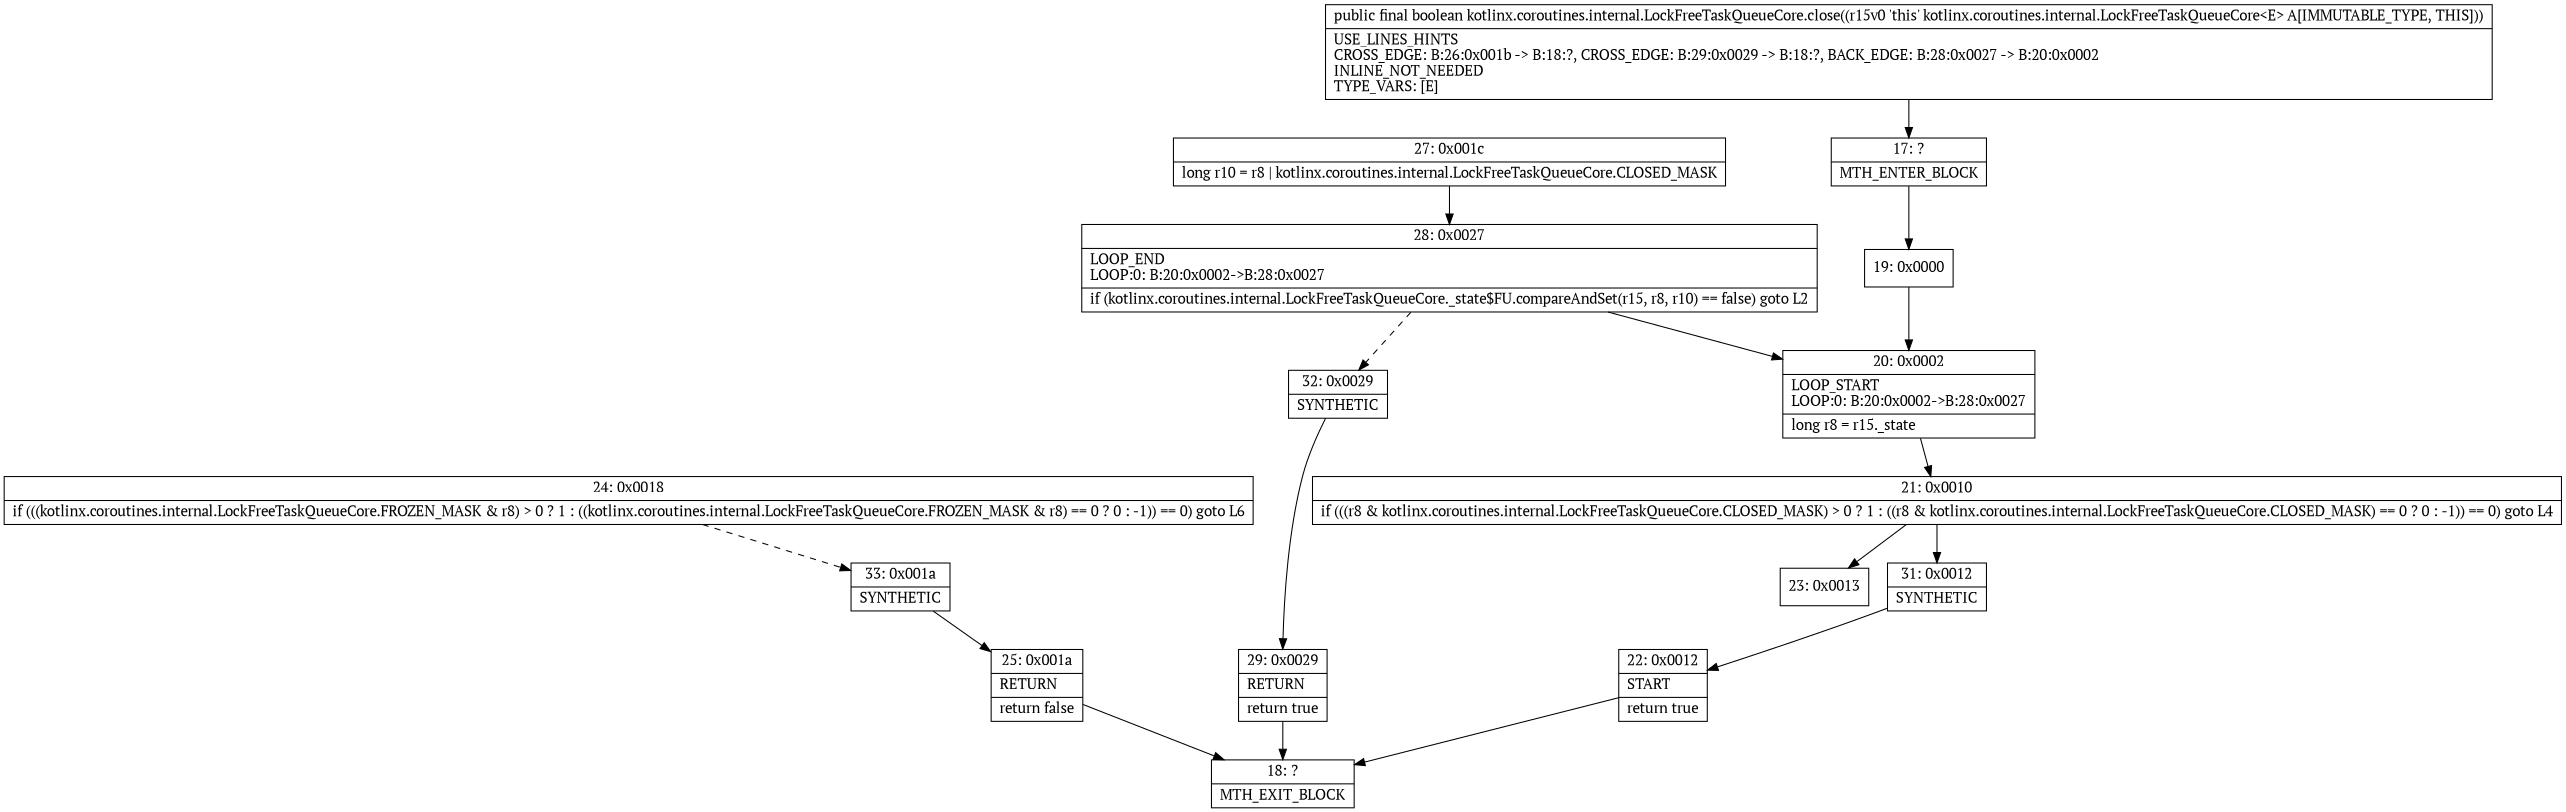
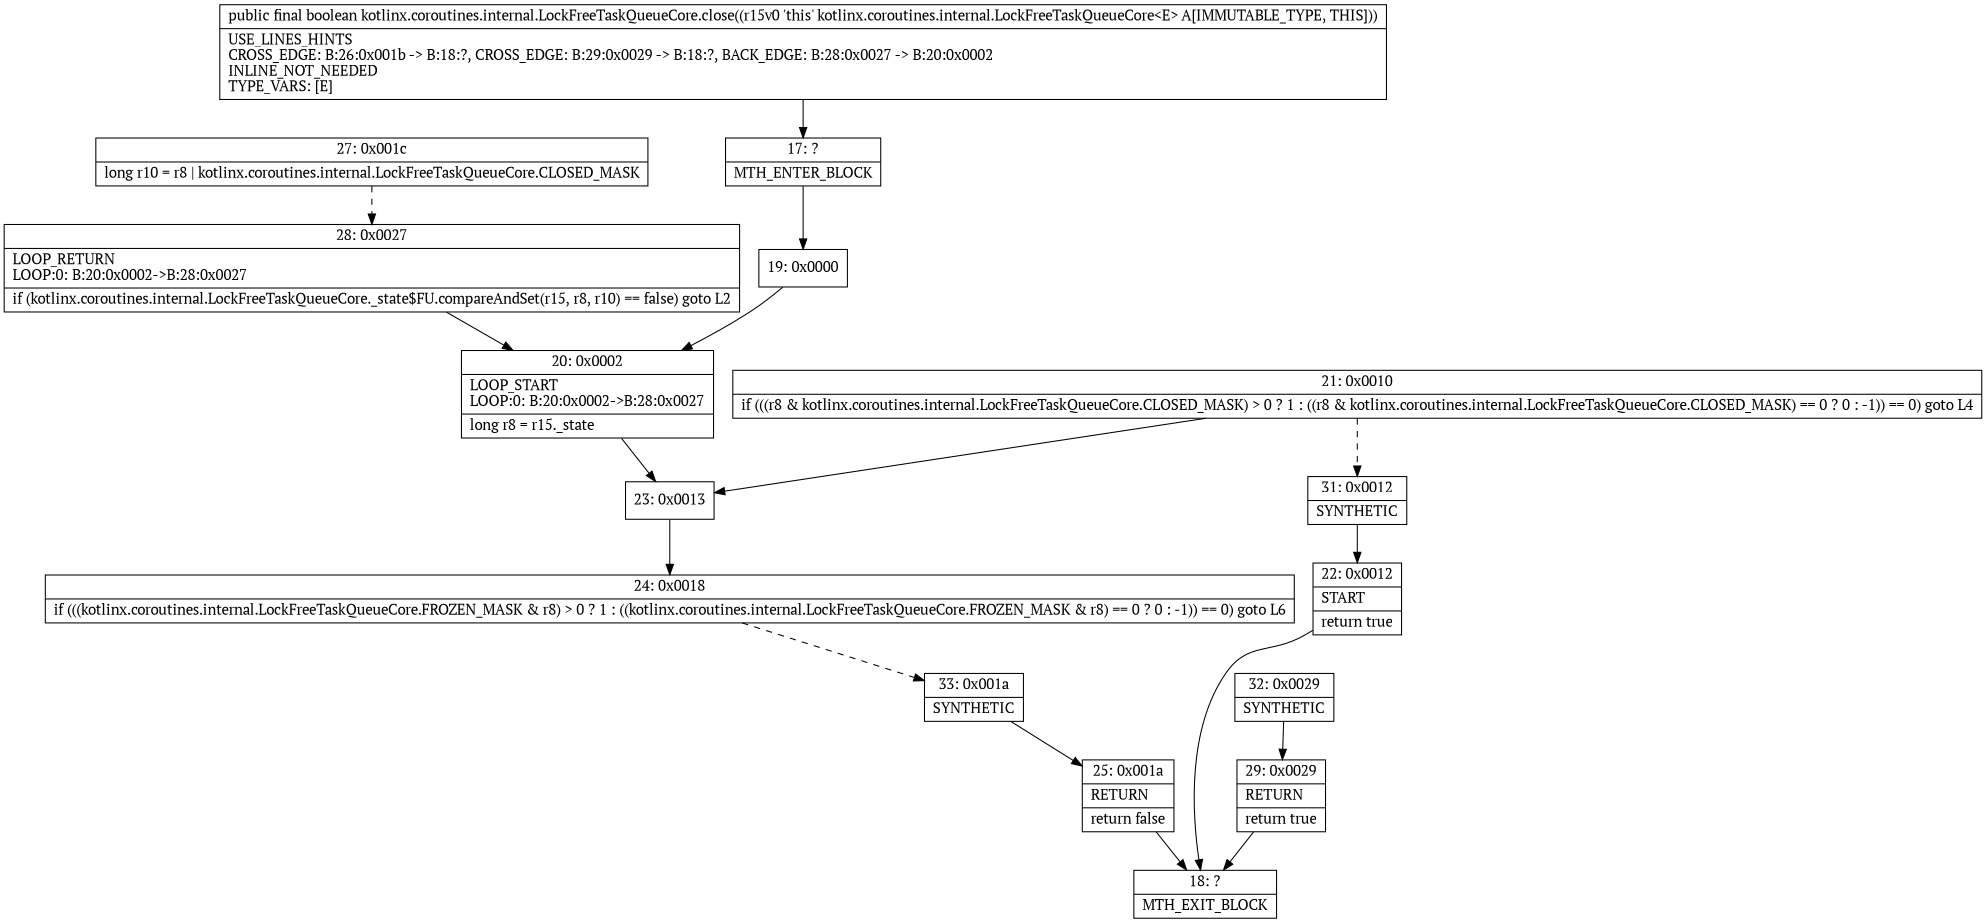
  digraph {
    fontname="PT Serif"
    node [fontname="PT Serif" shape=record]
    edge [fontname="PT Serif"]
    n1 [label="{17\:\ ?|MTH_ENTER_BLOCK\l}"]
    n2 [label="{19\:\ 0x0000}"]
    n3 [label="{20\:\ 0x0002|LOOP_START\lLOOP:0: B:20:0x0002\-\>B:28:0x0027\l|long r8 = r15._state\l}"]
    n4 [label="{21\:\ 0x0010|if (((r8 & kotlinx.coroutines.internal.LockFreeTaskQueueCore.CLOSED_MASK) \> 0 ? 1 : ((r8 & kotlinx.coroutines.internal.LockFreeTaskQueueCore.CLOSED_MASK) == 0 ? 0 : \-1)) == 0) goto L4\l}"]
    n5 [label="{23\:\ 0x0013}"]
    n6 [label="{31\:\ 0x0012|SYNTHETIC\l}"]
    n7 [label="{24\:\ 0x0018|if (((kotlinx.coroutines.internal.LockFreeTaskQueueCore.FROZEN_MASK & r8) \> 0 ? 1 : ((kotlinx.coroutines.internal.LockFreeTaskQueueCore.FROZEN_MASK & r8) == 0 ? 0 : \-1)) == 0) goto L6\l}"]
    n8 [label="{22\:\ 0x0012|START\l|return true\l}"]
    n9 [label="{33\:\ 0x001a|SYNTHETIC\l}"]
    n10 [label="{27\:\ 0x001c|long r10 = r8 \| kotlinx.coroutines.internal.LockFreeTaskQueueCore.CLOSED_MASK\l}"]
-   n11 [label="{28\:\ 0x0027|LOOP_END\lLOOP:0: B:20:0x0002\-\>B:28:0x0027\l|if (kotlinx.coroutines.internal.LockFreeTaskQueueCore._state$FU.compareAndSet(r15, r8, r10) == false) goto L2\l}"]
+   n11 [label="{28\:\ 0x0027|LOOP_RETURN\lLOOP:0: B:20:0x0002\-\>B:28:0x0027\l|if (kotlinx.coroutines.internal.LockFreeTaskQueueCore._state$FU.compareAndSet(r15, r8, r10) == false) goto L2\l}"]
    n12 [label="{25\:\ 0x001a|RETURN\l|return false\l}"]
    n13 [label="{32\:\ 0x0029|SYNTHETIC\l}"]
    n14 [label="{29\:\ 0x0029|RETURN\l|return true\l}"]
    n15 [label="{18\:\ ?|MTH_EXIT_BLOCK\l}"]
    n16 [label="{public final boolean kotlinx.coroutines.internal.LockFreeTaskQueueCore.close((r15v0 'this' kotlinx.coroutines.internal.LockFreeTaskQueueCore\<E\> A[IMMUTABLE_TYPE, THIS]))  | USE_LINES_HINTS\lCROSS_EDGE: B:26:0x001b \-\> B:18:?, CROSS_EDGE: B:29:0x0029 \-\> B:18:?, BACK_EDGE: B:28:0x0027 \-\> B:20:0x0002\lINLINE_NOT_NEEDED\lTYPE_VARS: [E]\l}"]
    n1 -> n2
    n2 -> n3
-   n3 -> n4
+   n3 -> n5
    n4 -> n5
-   n4 -> n6 [style=solid]
+   n4 -> n6 [style=dashed]
+   n5 -> n7
    n6 -> n8
    n7 -> n9 [style=dashed]
    n8 -> n15
    n9 -> n12
-   n10 -> n11
+   n10 -> n11 [style=dashed]
    n11 -> n3
-   n11 -> n13 [style=dashed]
    n12 -> n15
    n13 -> n14
    n14 -> n15
    n16 -> n1
  }
